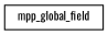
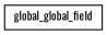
  digraph {
    rankdir=LR
    fontname=Oswald
-   n1 [color=black fillcolor=white fontname=Oswald fontsize=10 height=0.2 label=mpp_global_field shape=record style=filled width=0.4]
+   n1 [color=black fillcolor=white fontname=Oswald fontsize=10 height=0.2 label=global_global_field shape=record style=filled width=0.4]
  }
